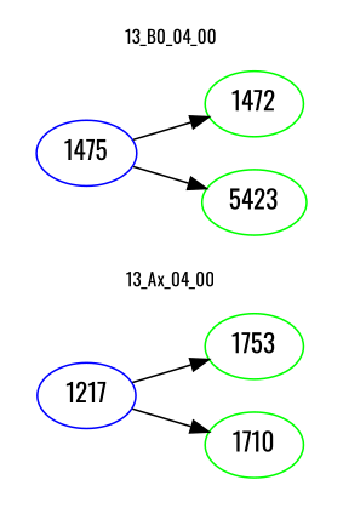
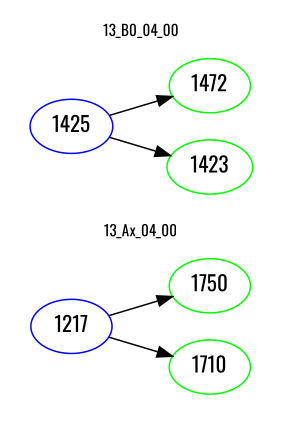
  digraph {
    fontname=Oswald
    rankdir=LR
    node [color=green fontname=Oswald]
    edge [color=black fontname=Oswald]
    n1 [color=blue label=1217]
    n2 [label=1710]
-   n3 [label=1753]
-   n4 [color=blue label=1475]
-   n5 [label=5423]
+   n3 [label=1750]
+   n4 [color=blue label=1425]
+   n5 [label=1423]
    n6 [label=1472]
    subgraph cluster_1 {
      color=white
      fontsize=10
      label="13_Ax_04_00"
      n1
      n2
      n3
    }
    subgraph cluster_2 {
      color=white
      fontsize=10
      label="13_B0_04_00"
      n4
      n5
      n6
    }
    n1 -> n2
    n1 -> n3
    n4 -> n5
    n4 -> n6
  }
